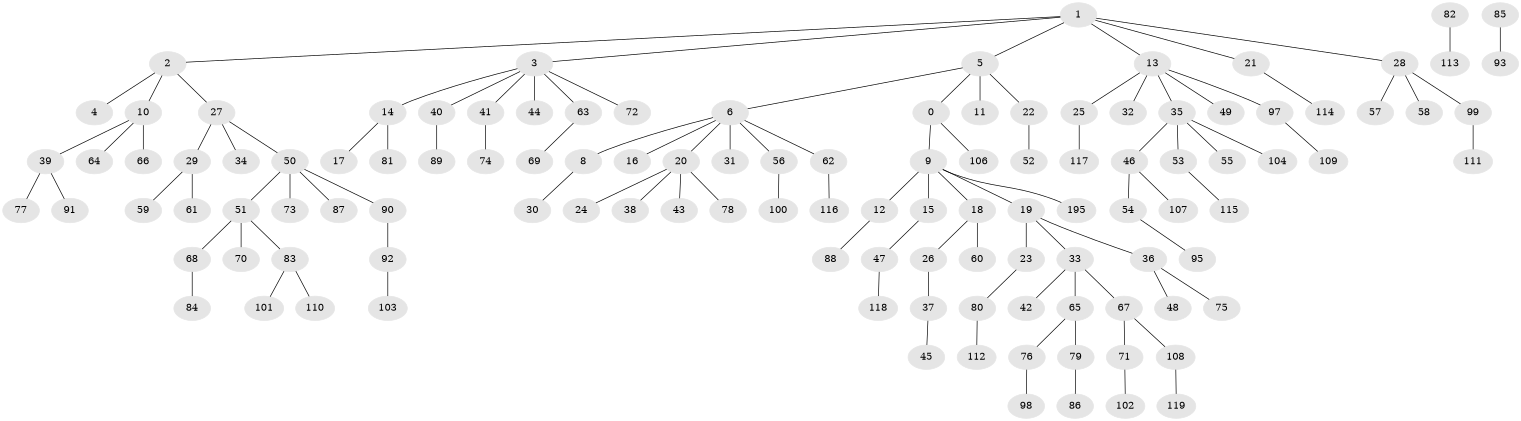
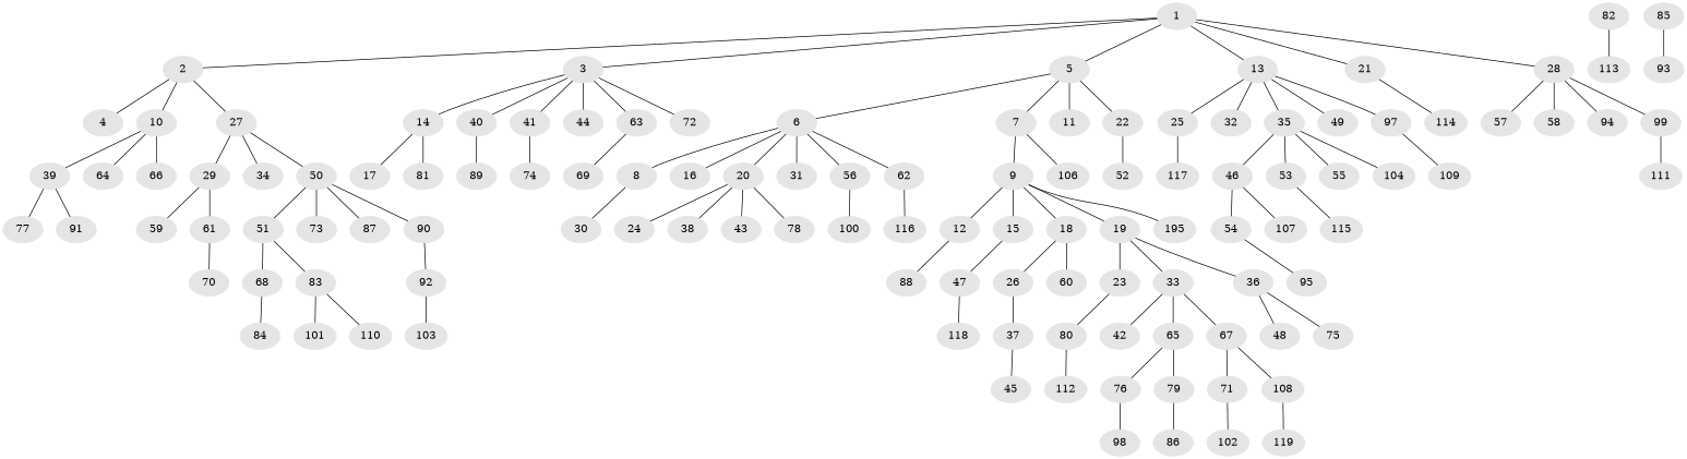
  graph {
    node [color=gray90 style=filled]
    1
    2
    3
    5
    13
    21
    28
    4
    10
    27
    14
    40
    41
    44
    63
    72
    6
-   7 [label=0]
+   7
    11
    22
    25
    32
    35
    49
    97
    114
    57
    58
+   94
    99
    39
    64
    66
    29
    34
    50
    17
    81
    89
    74
    69
    8
    16
    20
    31
    56
    62
    9
    106
    52
    30
    24
    38
    43
    78
    100
    116
    12
    15
    18
    19
    n62 [label=195]
    88
    47
    26
    60
    23
    33
    36
    77
    91
    117
    46
    53
    55
    104
    109
    118
    37
    80
    42
    65
    67
    48
    75
    112
    45
    59
    61
    51
    73
    87
    90
    111
    76
    79
    71
    108
    54
    107
    115
    95
    68
    70
    83
    92
    84
    101
    110
    82
    113
    98
    86
    102
    119
    85
    93
    103
    1 -- 2
    1 -- 3
    1 -- 5
    1 -- 13
    1 -- 21
    1 -- 28
    2 -- 4
    2 -- 10
    2 -- 27
    3 -- 14
    3 -- 40
    3 -- 41
    3 -- 44
    3 -- 63
    3 -- 72
    5 -- 6
    5 -- 7
    5 -- 11
    5 -- 22
    13 -- 25
    13 -- 32
    13 -- 35
    13 -- 49
    13 -- 97
    21 -- 114
    28 -- 57
    28 -- 58
+   28 -- 94
    28 -- 99
    10 -- 39
    10 -- 64
    10 -- 66
    27 -- 29
    27 -- 34
    27 -- 50
    14 -- 17
    14 -- 81
    40 -- 89
    41 -- 74
    63 -- 69
    6 -- 8
    6 -- 16
    6 -- 20
    6 -- 31
    6 -- 56
    6 -- 62
    7 -- 9
    7 -- 106
    22 -- 52
    25 -- 117
    35 -- 46
    35 -- 53
    35 -- 55
    35 -- 104
    97 -- 109
    99 -- 111
    39 -- 77
    39 -- 91
    29 -- 59
    29 -- 61
    50 -- 51
    50 -- 73
    50 -- 87
    50 -- 90
    8 -- 30
    20 -- 24
    20 -- 38
    20 -- 43
    20 -- 78
    56 -- 100
    62 -- 116
    9 -- 12
    9 -- 15
    9 -- 18
    9 -- 19
    9 -- n62
    12 -- 88
    15 -- 47
    18 -- 26
    18 -- 60
    19 -- 23
    19 -- 33
    19 -- 36
    47 -- 118
    26 -- 37
    23 -- 80
    33 -- 42
    33 -- 65
    33 -- 67
    36 -- 48
    36 -- 75
    46 -- 54
    46 -- 107
    53 -- 115
    37 -- 45
    80 -- 112
    65 -- 76
    65 -- 79
    67 -- 71
    67 -- 108
    51 -- 68
-   51 -- 70
+   61 -- 70
    51 -- 83
    90 -- 92
    76 -- 98
    79 -- 86
    71 -- 102
    108 -- 119
    54 -- 95
    68 -- 84
    83 -- 101
    83 -- 110
    92 -- 103
    82 -- 113
    85 -- 93
  }
